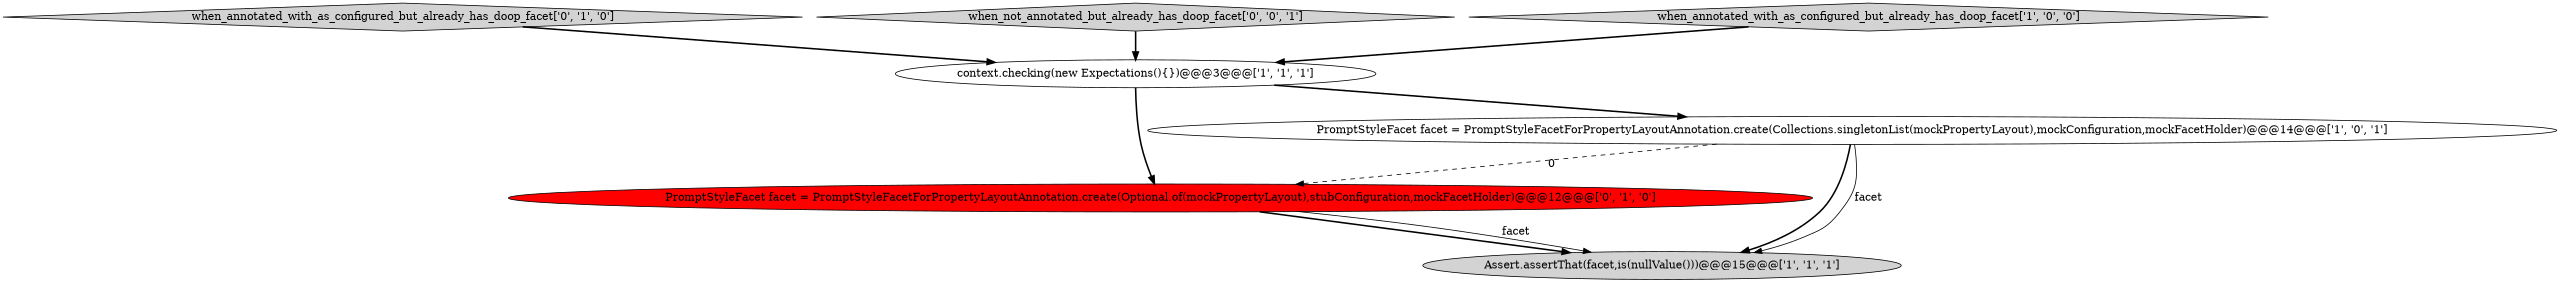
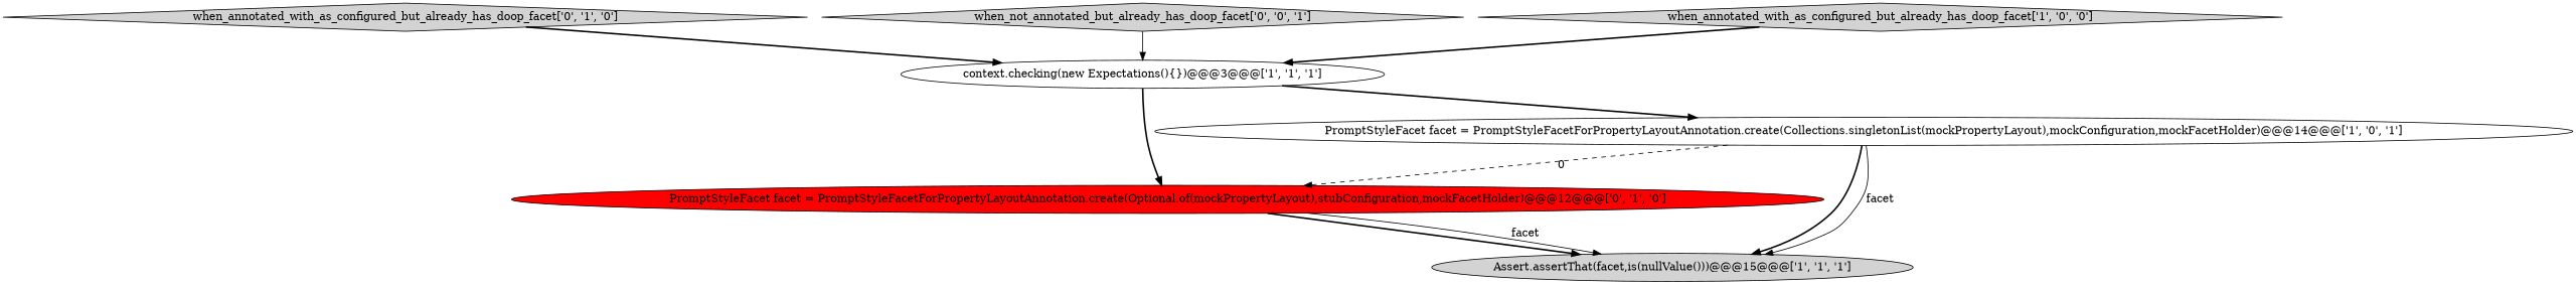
  digraph {
    node [fillcolor=lightgray shape=ellipse style=filled]
    edge [style=bold]
    n1 [fillcolor=red label="PromptStyleFacet facet = PromptStyleFacetForPropertyLayoutAnnotation.create(Optional.of(mockPropertyLayout),stubConfiguration,mockFacetHolder)@@@12@@@['0', '1', '0']"]
    n2 [label="Assert.assertThat(facet,is(nullValue()))@@@15@@@['1', '1', '1']"]
    n3 [label="when_annotated_with_as_configured_but_already_has_doop_facet['0', '1', '0']" shape=diamond]
    n4 [fillcolor=white label="context.checking(new Expectations(){})@@@3@@@['1', '1', '1']"]
    n5 [fillcolor=white label="PromptStyleFacet facet = PromptStyleFacetForPropertyLayoutAnnotation.create(Collections.singletonList(mockPropertyLayout),mockConfiguration,mockFacetHolder)@@@14@@@['1', '0', '1']"]
    n6 [label="when_not_annotated_but_already_has_doop_facet['0', '0', '1']" shape=diamond]
    n7 [label="when_annotated_with_as_configured_but_already_has_doop_facet['1', '0', '0']" shape=diamond]
    n1 -> n2
    n1 -> n2 [label=facet style=solid]
    n3 -> n4
    n4 -> n1
    n4 -> n5
    n5 -> n1 [label=0 style=dashed]
    n5 -> n2
    n5 -> n2 [label=facet style=solid]
-   n6 -> n4
+   n6 -> n4 [style=solid]
    n7 -> n4
  }
